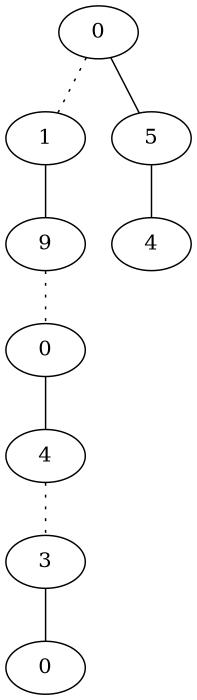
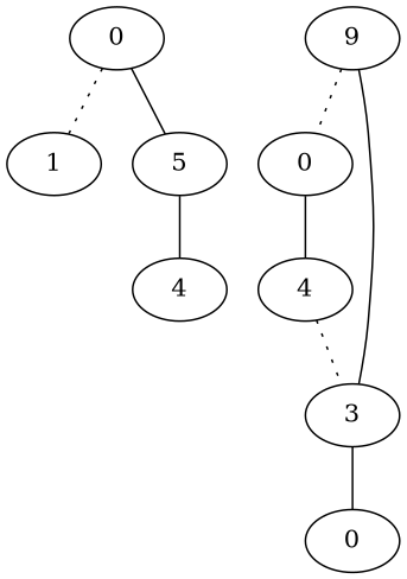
  graph {
    n1 [label=0]
    n2 [label=1]
    n3 [label=5]
    n4 [label=9]
    n5 [label=4]
    n6 [label=0]
    n7 [label=4]
    n8 [label=3]
    n9 [label=0]
    n1 -- n2 [style=dotted]
    n1 -- n3
-   n2 -- n4
+   n8 -- n4
    n3 -- n5
    n4 -- n6 [style=dotted]
    n6 -- n7
    n7 -- n8 [style=dotted]
    n8 -- n9
  }
